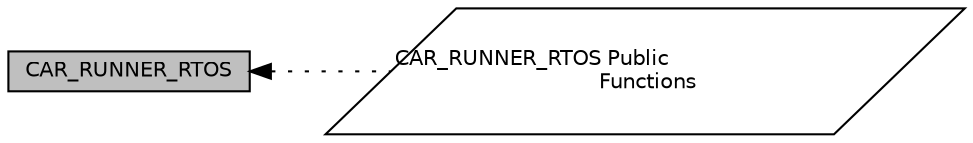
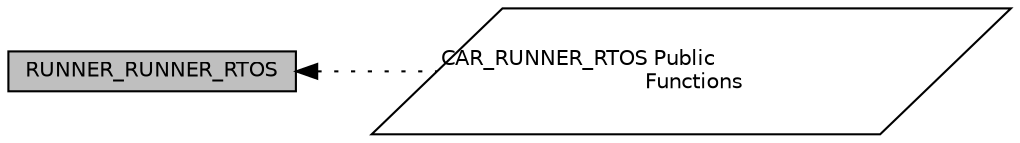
  digraph {
    rankdir=LR
    node [color=black fontname=Helvetica fontsize=10 style=filled]
-   n1 [fillcolor=grey75 fontcolor=black height=0.2 label=CAR_RUNNER_RTOS shape=box width=0.4]
+   n1 [fillcolor=grey75 fontcolor=black height=0.2 label=RUNNER_RUNNER_RTOS shape=box width=0.4]
    n2 [fillcolor=white height=0.2 label="CAR_RUNNER_RTOS Public\l Functions" shape=parallelogram width=0.4]
    n1 -> n2 [dir=back fontname=Helvetica fontsize=10 labelfontname=Helvetica labelfontsize=10 shape=plaintext style=dotted]
  }
